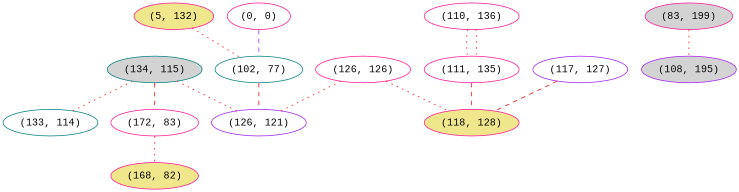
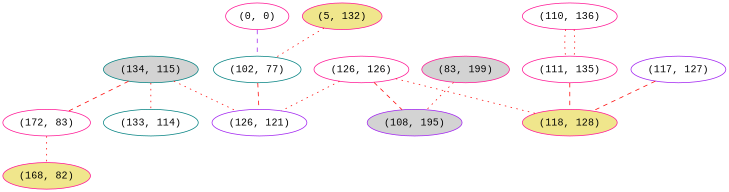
  graph {
    fontname="Liberation Mono"
    node [color=deeppink fillcolor=white fontname="Liberation Mono" style=filled]
    edge [color=red fontname="Liberation Mono" style=dotted weight=1]
    "(134, 115)" [color=teal fillcolor=lightgrey]
    "(133, 114)" [color=teal]
    "(172, 83)"
    "(126, 121)" [color=purple]
    "(168, 82)" [fillcolor=khaki]
    "(5, 132)" [fillcolor=khaki]
    "(102, 77)" [color=teal]
    "(0, 0)"
    "(83, 199)" [fillcolor=lightgrey]
    "(108, 195)" [color=purple fillcolor=lightgrey]
    "(110, 136)"
    "(111, 135)"
    "(118, 128)" [fillcolor=khaki]
    "(117, 127)" [color=purple]
    "(126, 126)"
    "(134, 115)" -- "(133, 114)"
    "(134, 115)" -- "(172, 83)" [style=dashed]
    "(134, 115)" -- "(126, 121)"
    "(172, 83)" -- "(168, 82)"
    "(5, 132)" -- "(102, 77)"
    "(102, 77)" -- "(126, 121)" [style=dashed]
    "(0, 0)" -- "(102, 77)" [color=purple style=dashed weight=4]
    "(83, 199)" -- "(108, 195)"
    "(110, 136)" -- "(111, 135)"
    "(110, 136)" -- "(111, 135)"
    "(111, 135)" -- "(118, 128)" [style=dashed]
    "(117, 127)" -- "(118, 128)" [style=dashed]
    "(126, 126)" -- "(126, 121)"
+   "(126, 126)" -- "(108, 195)" [style=dashed]
    "(126, 126)" -- "(118, 128)"
  }
